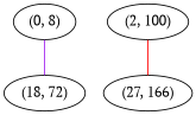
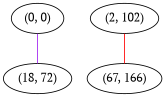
  graph {
    fontname="PT Serif"
    node [fontname="PT Serif"]
    edge [fontname="PT Serif"]
-   "(0, 0)" [label="(0, 8)"]
+   "(0, 0)"
    "(18, 72)"
-   "(2, 102)" [label="(2, 100)"]
-   "(27, 166)"
+   "(2, 102)"
+   "(27, 166)" [label="(67, 166)"]
    "(0, 0)" -- "(18, 72)" [color=purple weight=4]
    "(2, 102)" -- "(27, 166)" [color=red weight=1]
  }
